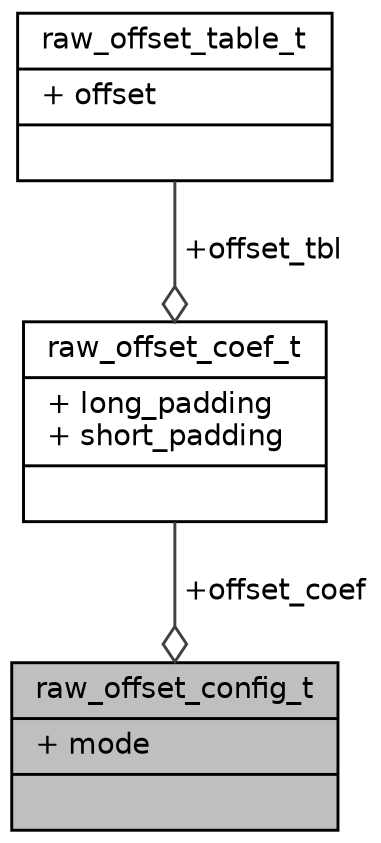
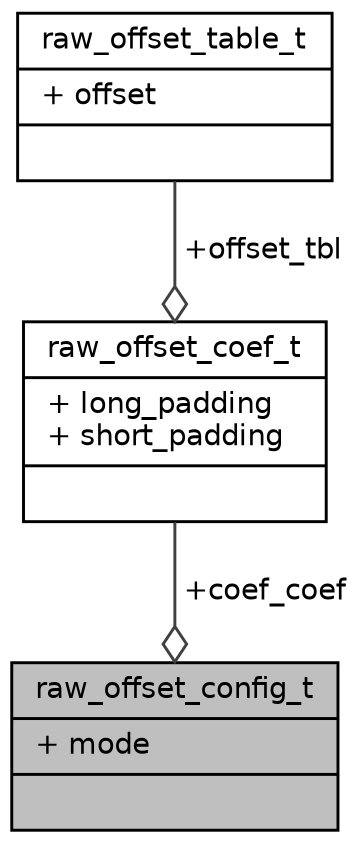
  digraph {
    node [color=black fontname=Helvetica fontsize=10 shape=record]
    edge [arrowhead=odiamond color=grey25 fontname=Helvetica fontsize=10 labelfontname=Helvetica labelfontsize=10 style=solid]
    n1 [fillcolor=grey75 fontcolor=black height=0.2 label="{raw_offset_config_t\n|+ mode\l|}" style=filled width=0.4]
    n2 [height=0.2 label="{raw_offset_table_t\n|+ offset\l|}" width=0.4]
    n3 [height=0.2 label="{raw_offset_coef_t\n|+ long_padding\l+ short_padding\l|}" width=0.4]
    n2 -> n3 [label=" +offset_tbl"]
-   n3 -> n1 [label=" +offset_coef"]
+   n3 -> n1 [label=" +coef_coef"]
  }
